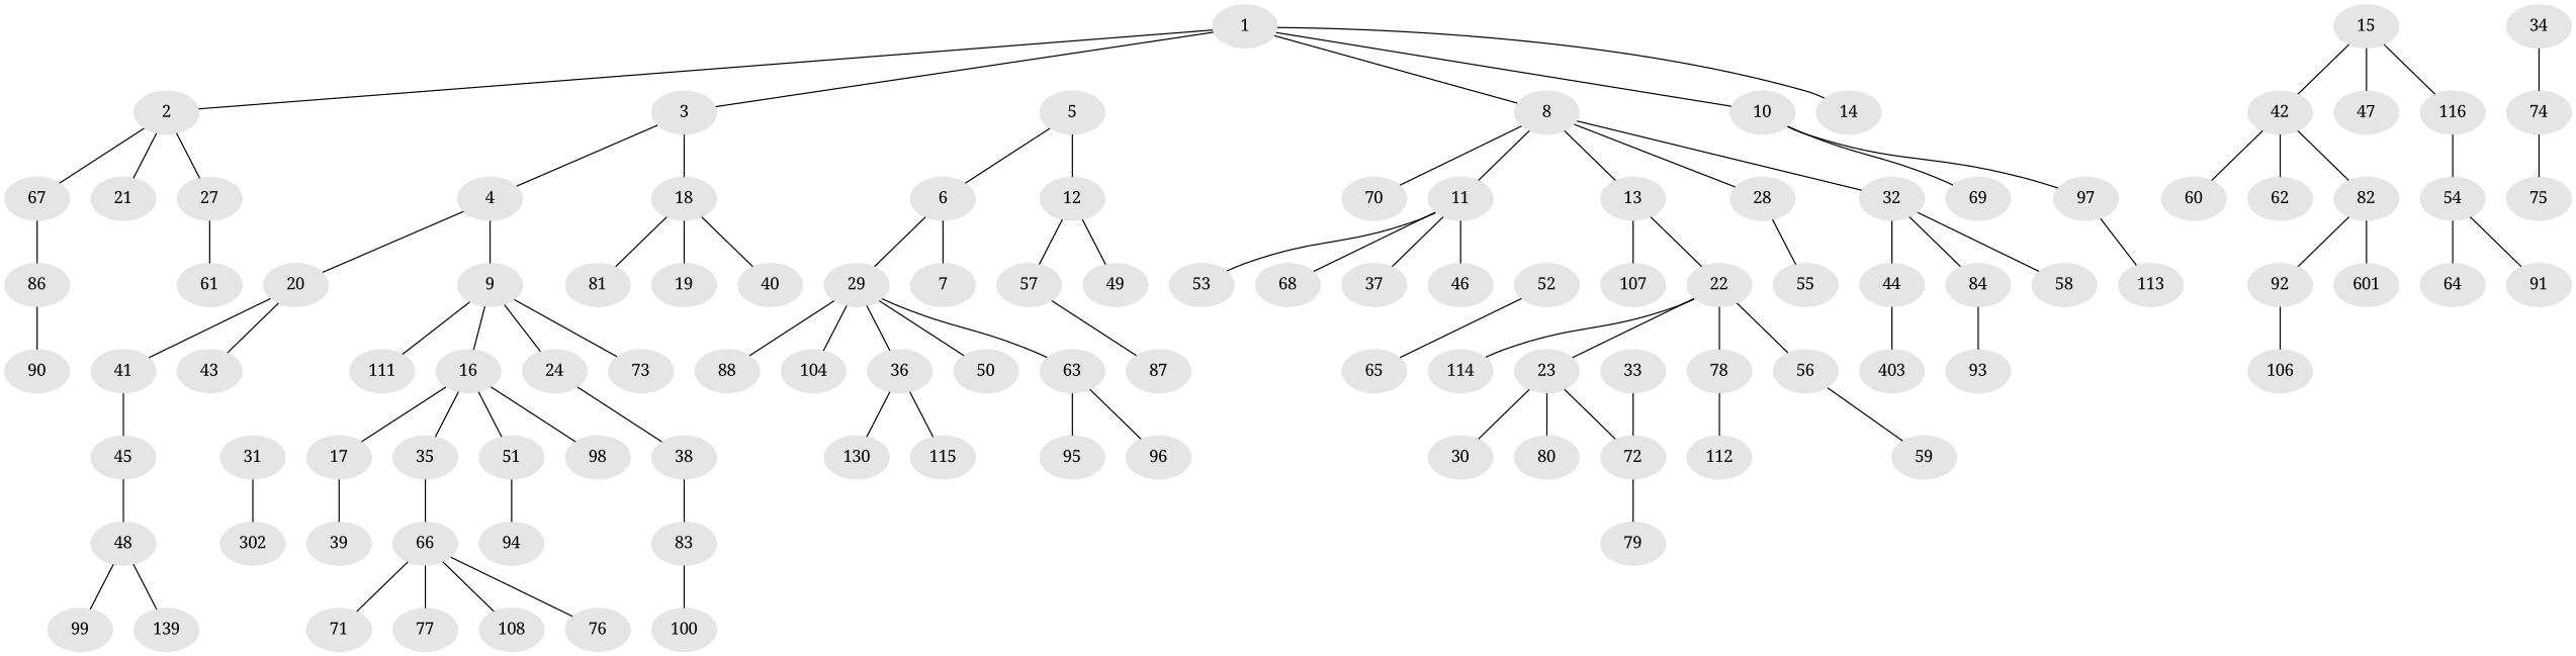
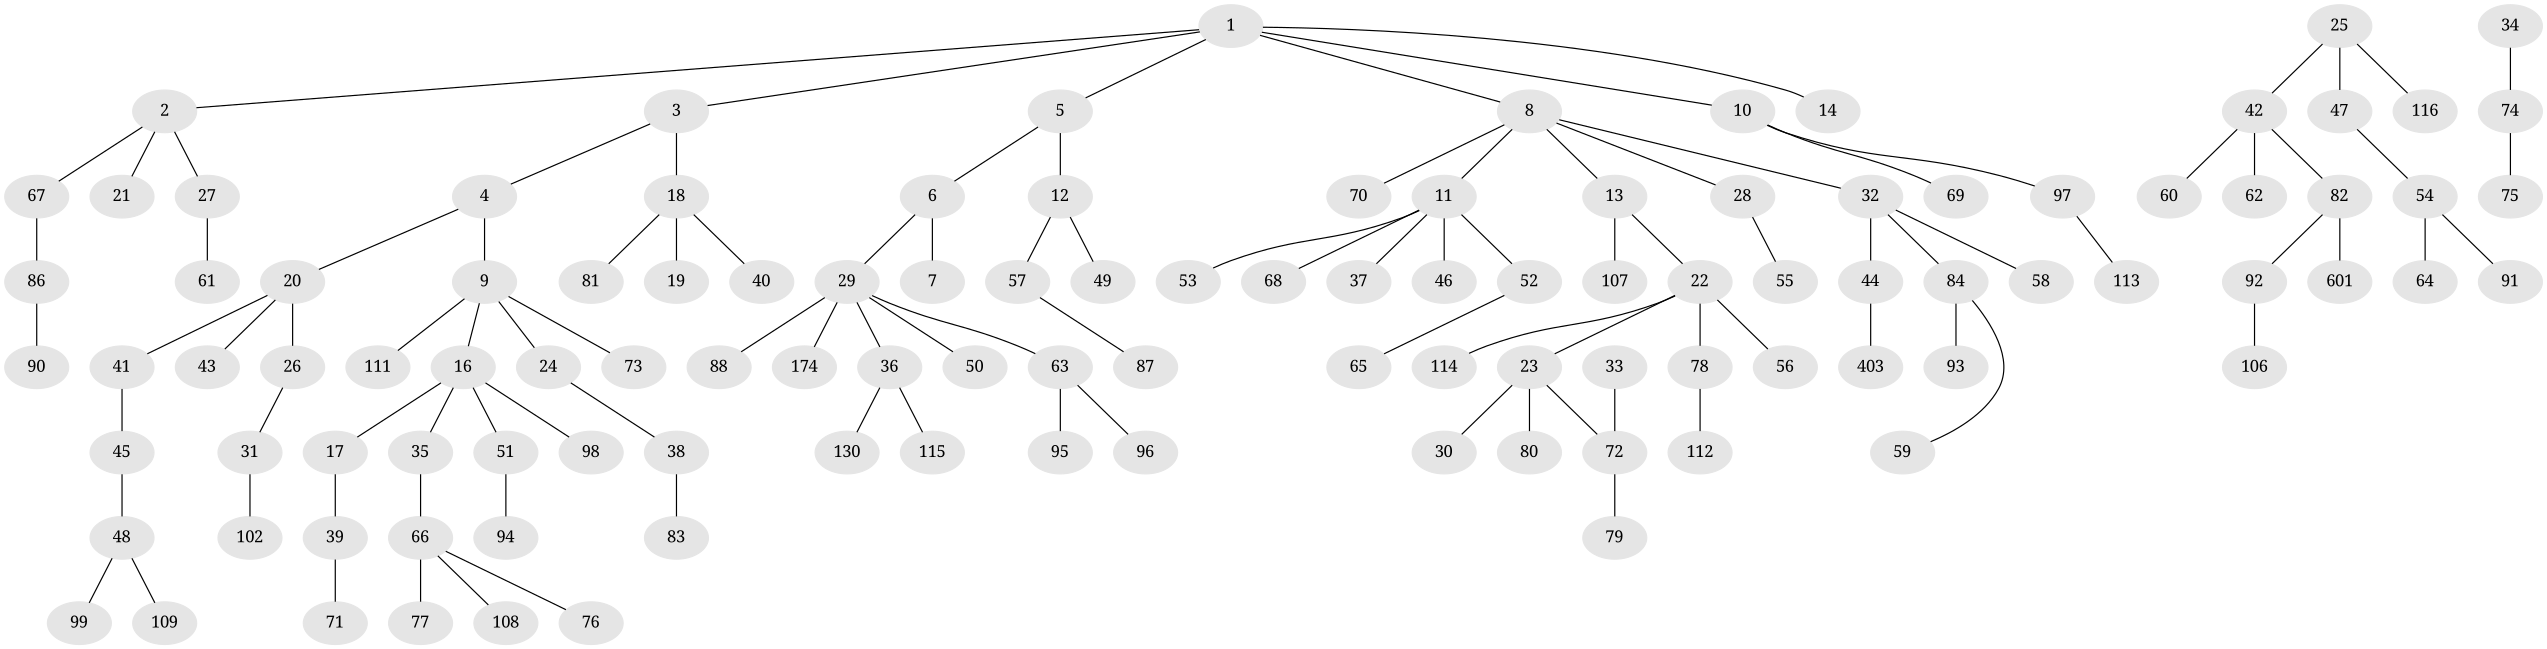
  graph {
    fontname="Noto Serif"
    node [color=gray90 fontname="Noto Serif" style=filled]
    edge [fontname="Noto Serif"]
    1
    2
    3
    5
    8
    10
    14
    21
    27
    67
    4
    18
    6
    12
    11
    13
    28
    32
    70
    69
    97
    61
    86
    9
    20
    19
    40
    81
    16
    24
    73
    111
+   26
    41
    43
    7
    29
    49
    57
    36
    50
    63
    88
-   104
+   104 [label=174]
    37
    46
    52
    53
    68
    22
    107
    55
    44
    58
    84
    17
    35
    51
    98
    38
    113
    65
    87
    23
    56
    78
    114
-   25 [label=15]
+   25
    42
    47
    116
    39
    66
    94
    71
    31
    45
    30
    80
    72
    59
    112
    33
    83
    60
    62
    82
    54
-   102 [label=302]
+   102
    34
    74
    n92 [label=130]
    115
    95
    96
    n96 [label=403]
    93
    79
    75
    76
    77
    108
-   100
    48
    92
    n106 [label=601]
    99
-   109 [label=139]
+   109
    64
    91
    90
    106
    1 -- 2
    1 -- 3
+   1 -- 5
    1 -- 8
    1 -- 10
    1 -- 14
    2 -- 21
    2 -- 27
    2 -- 67
    3 -- 4
    3 -- 18
    5 -- 6
    5 -- 12
    8 -- 11
    8 -- 13
    8 -- 28
    8 -- 32
    8 -- 70
    10 -- 69
    10 -- 97
    27 -- 61
    67 -- 86
    4 -- 9
    4 -- 20
    18 -- 19
    18 -- 40
    18 -- 81
    6 -- 7
    6 -- 29
    12 -- 49
    12 -- 57
    11 -- 37
    11 -- 46
+   11 -- 52
    11 -- 53
    11 -- 68
    13 -- 22
    13 -- 107
    28 -- 55
    32 -- 44
    32 -- 58
    32 -- 84
    97 -- 113
    86 -- 90
    9 -- 16
    9 -- 24
    9 -- 73
    9 -- 111
+   20 -- 26
    20 -- 41
    20 -- 43
    16 -- 17
    16 -- 35
    16 -- 51
    16 -- 98
    24 -- 38
+   26 -- 31
    41 -- 45
    29 -- 36
    29 -- 50
    29 -- 63
    29 -- 88
    29 -- 104
    57 -- 87
    36 -- n92
    36 -- 115
    63 -- 95
    63 -- 96
    52 -- 65
    22 -- 23
    22 -- 56
    22 -- 78
    22 -- 114
    44 -- n96
    84 -- 93
    17 -- 39
    35 -- 66
    51 -- 94
    38 -- 83
    23 -- 30
    23 -- 80
    23 -- 72
-   56 -- 59
+   84 -- 59
    78 -- 112
    25 -- 42
    25 -- 47
    25 -- 116
    42 -- 60
    42 -- 62
    42 -- 82
-   116 -- 54
-   66 -- 71
+   47 -- 54
+   39 -- 71
    66 -- 76
    66 -- 77
    66 -- 108
    31 -- 102
    45 -- 48
    72 -- 79
    33 -- 72
-   83 -- 100
    82 -- 92
    82 -- n106
    54 -- 64
    54 -- 91
    34 -- 74
    74 -- 75
    48 -- 99
    48 -- 109
    92 -- 106
  }
